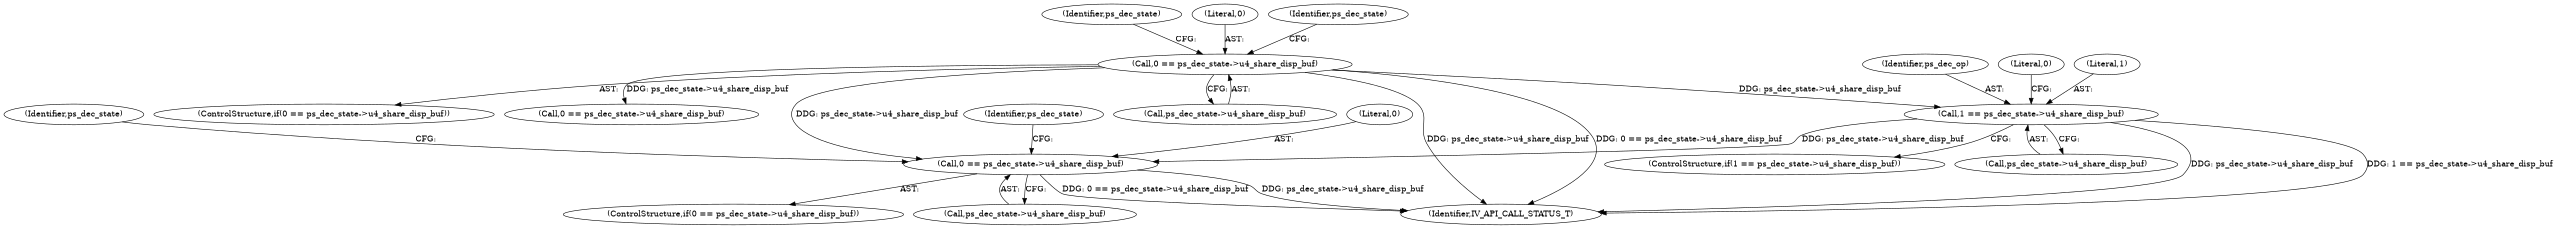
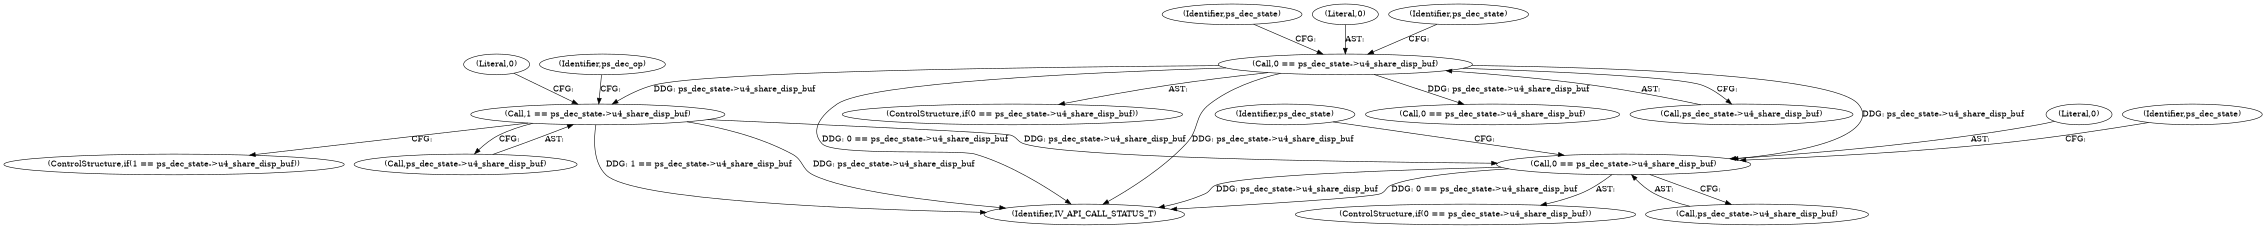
  digraph {
    n1 [label="(Call,1 == ps_dec_state->u4_share_disp_buf)"]
    n2 [label="(Call,0 == ps_dec_state->u4_share_disp_buf)"]
    n3 [label="(ControlStructure,if(1 == ps_dec_state->u4_share_disp_buf))"]
    n4 [label="(Call,ps_dec_state->u4_share_disp_buf)"]
    n5 [label="(Identifier,IV_API_CALL_STATUS_T)"]
    n6 [label="(Call,ps_dec_state->u4_share_disp_buf)"]
    n7 [label="(ControlStructure,if(0 == ps_dec_state->u4_share_disp_buf))"]
    n8 [label="(Call,0 == ps_dec_state->u4_share_disp_buf)"]
    n9 [label="(ControlStructure,if(0 == ps_dec_state->u4_share_disp_buf))"]
    n10 [label="(Call,0 == ps_dec_state->u4_share_disp_buf)"]
    n11 [label="(Call,ps_dec_state->u4_share_disp_buf)"]
    n12 [label="(Identifier,ps_dec_state)"]
    n13 [label="(Literal,0)"]
    n14 [label="(Identifier,ps_dec_state)"]
    n15 [label="(Identifier,ps_dec_op)"]
    n16 [label="(Literal,0)"]
    n17 [label="(Identifier,ps_dec_state)"]
    n18 [label="(Identifier,ps_dec_state)"]
    n19 [label="(Literal,0)"]
-   n20 [label="(Literal,1)"]
    n1 -> n2 [label="DDG: ps_dec_state->u4_share_disp_buf"]
    n1 -> n3 [label="CFG: "]
    n1 -> n4 [label="CFG: "]
    n1 -> n5 [label="DDG: 1 == ps_dec_state->u4_share_disp_buf"]
    n1 -> n5 [label="DDG: ps_dec_state->u4_share_disp_buf"]
    n2 -> n5 [label="DDG: 0 == ps_dec_state->u4_share_disp_buf"]
    n2 -> n5 [label="DDG: ps_dec_state->u4_share_disp_buf"]
    n2 -> n6 [label="CFG: "]
    n2 -> n7 [label="AST: "]
    n4 -> n1 [label="AST: "]
    n6 -> n2 [label="AST: "]
    n8 -> n1 [label="DDG: ps_dec_state->u4_share_disp_buf"]
    n8 -> n2 [label="DDG: ps_dec_state->u4_share_disp_buf"]
    n8 -> n5 [label="DDG: 0 == ps_dec_state->u4_share_disp_buf"]
    n8 -> n5 [label="DDG: ps_dec_state->u4_share_disp_buf"]
    n8 -> n9 [label="AST: "]
    n8 -> n10 [label="DDG: ps_dec_state->u4_share_disp_buf"]
    n8 -> n11 [label="CFG: "]
    n11 -> n8 [label="AST: "]
    n12 -> n8 [label="CFG: "]
    n13 -> n2 [label="AST: "]
    n14 -> n2 [label="CFG: "]
-   n15 -> n1 [label="AST: "]
+   n15 -> n1 [label="CFG: "]
    n16 -> n8 [label="AST: "]
    n17 -> n8 [label="CFG: "]
    n18 -> n2 [label="CFG: "]
    n19 -> n1 [label="CFG: "]
-   n20 -> n1 [label="AST: "]
  }
